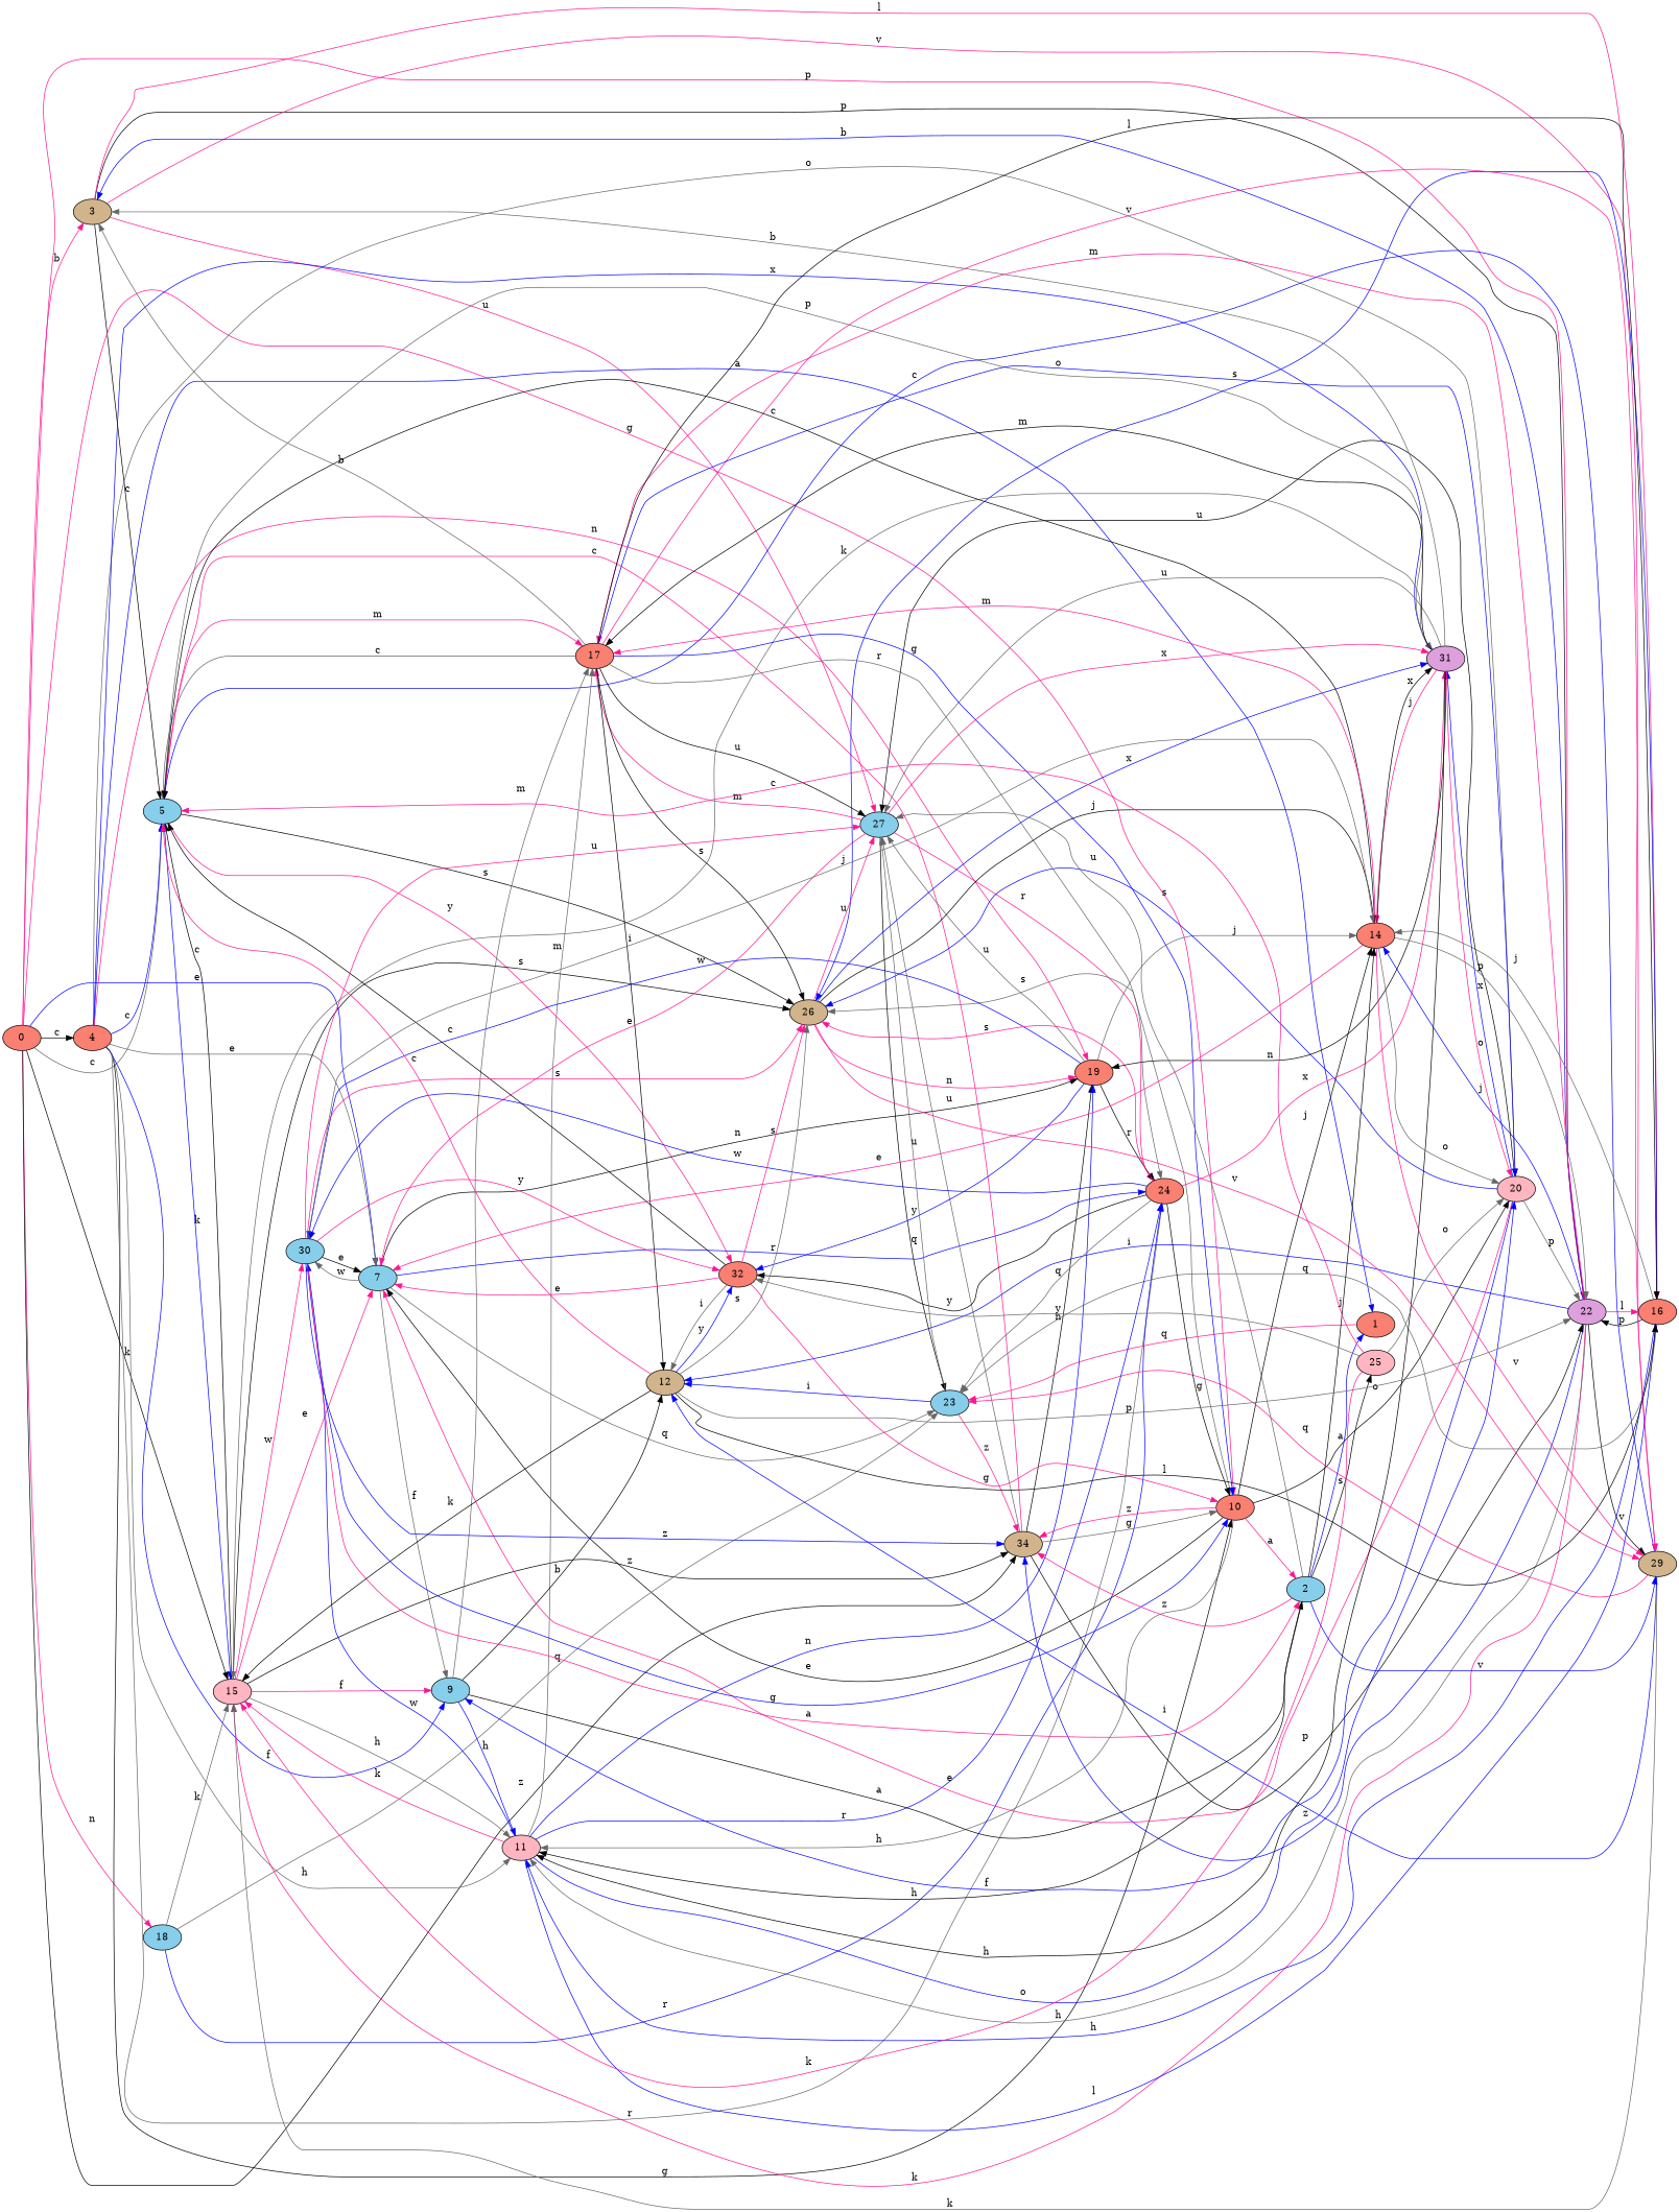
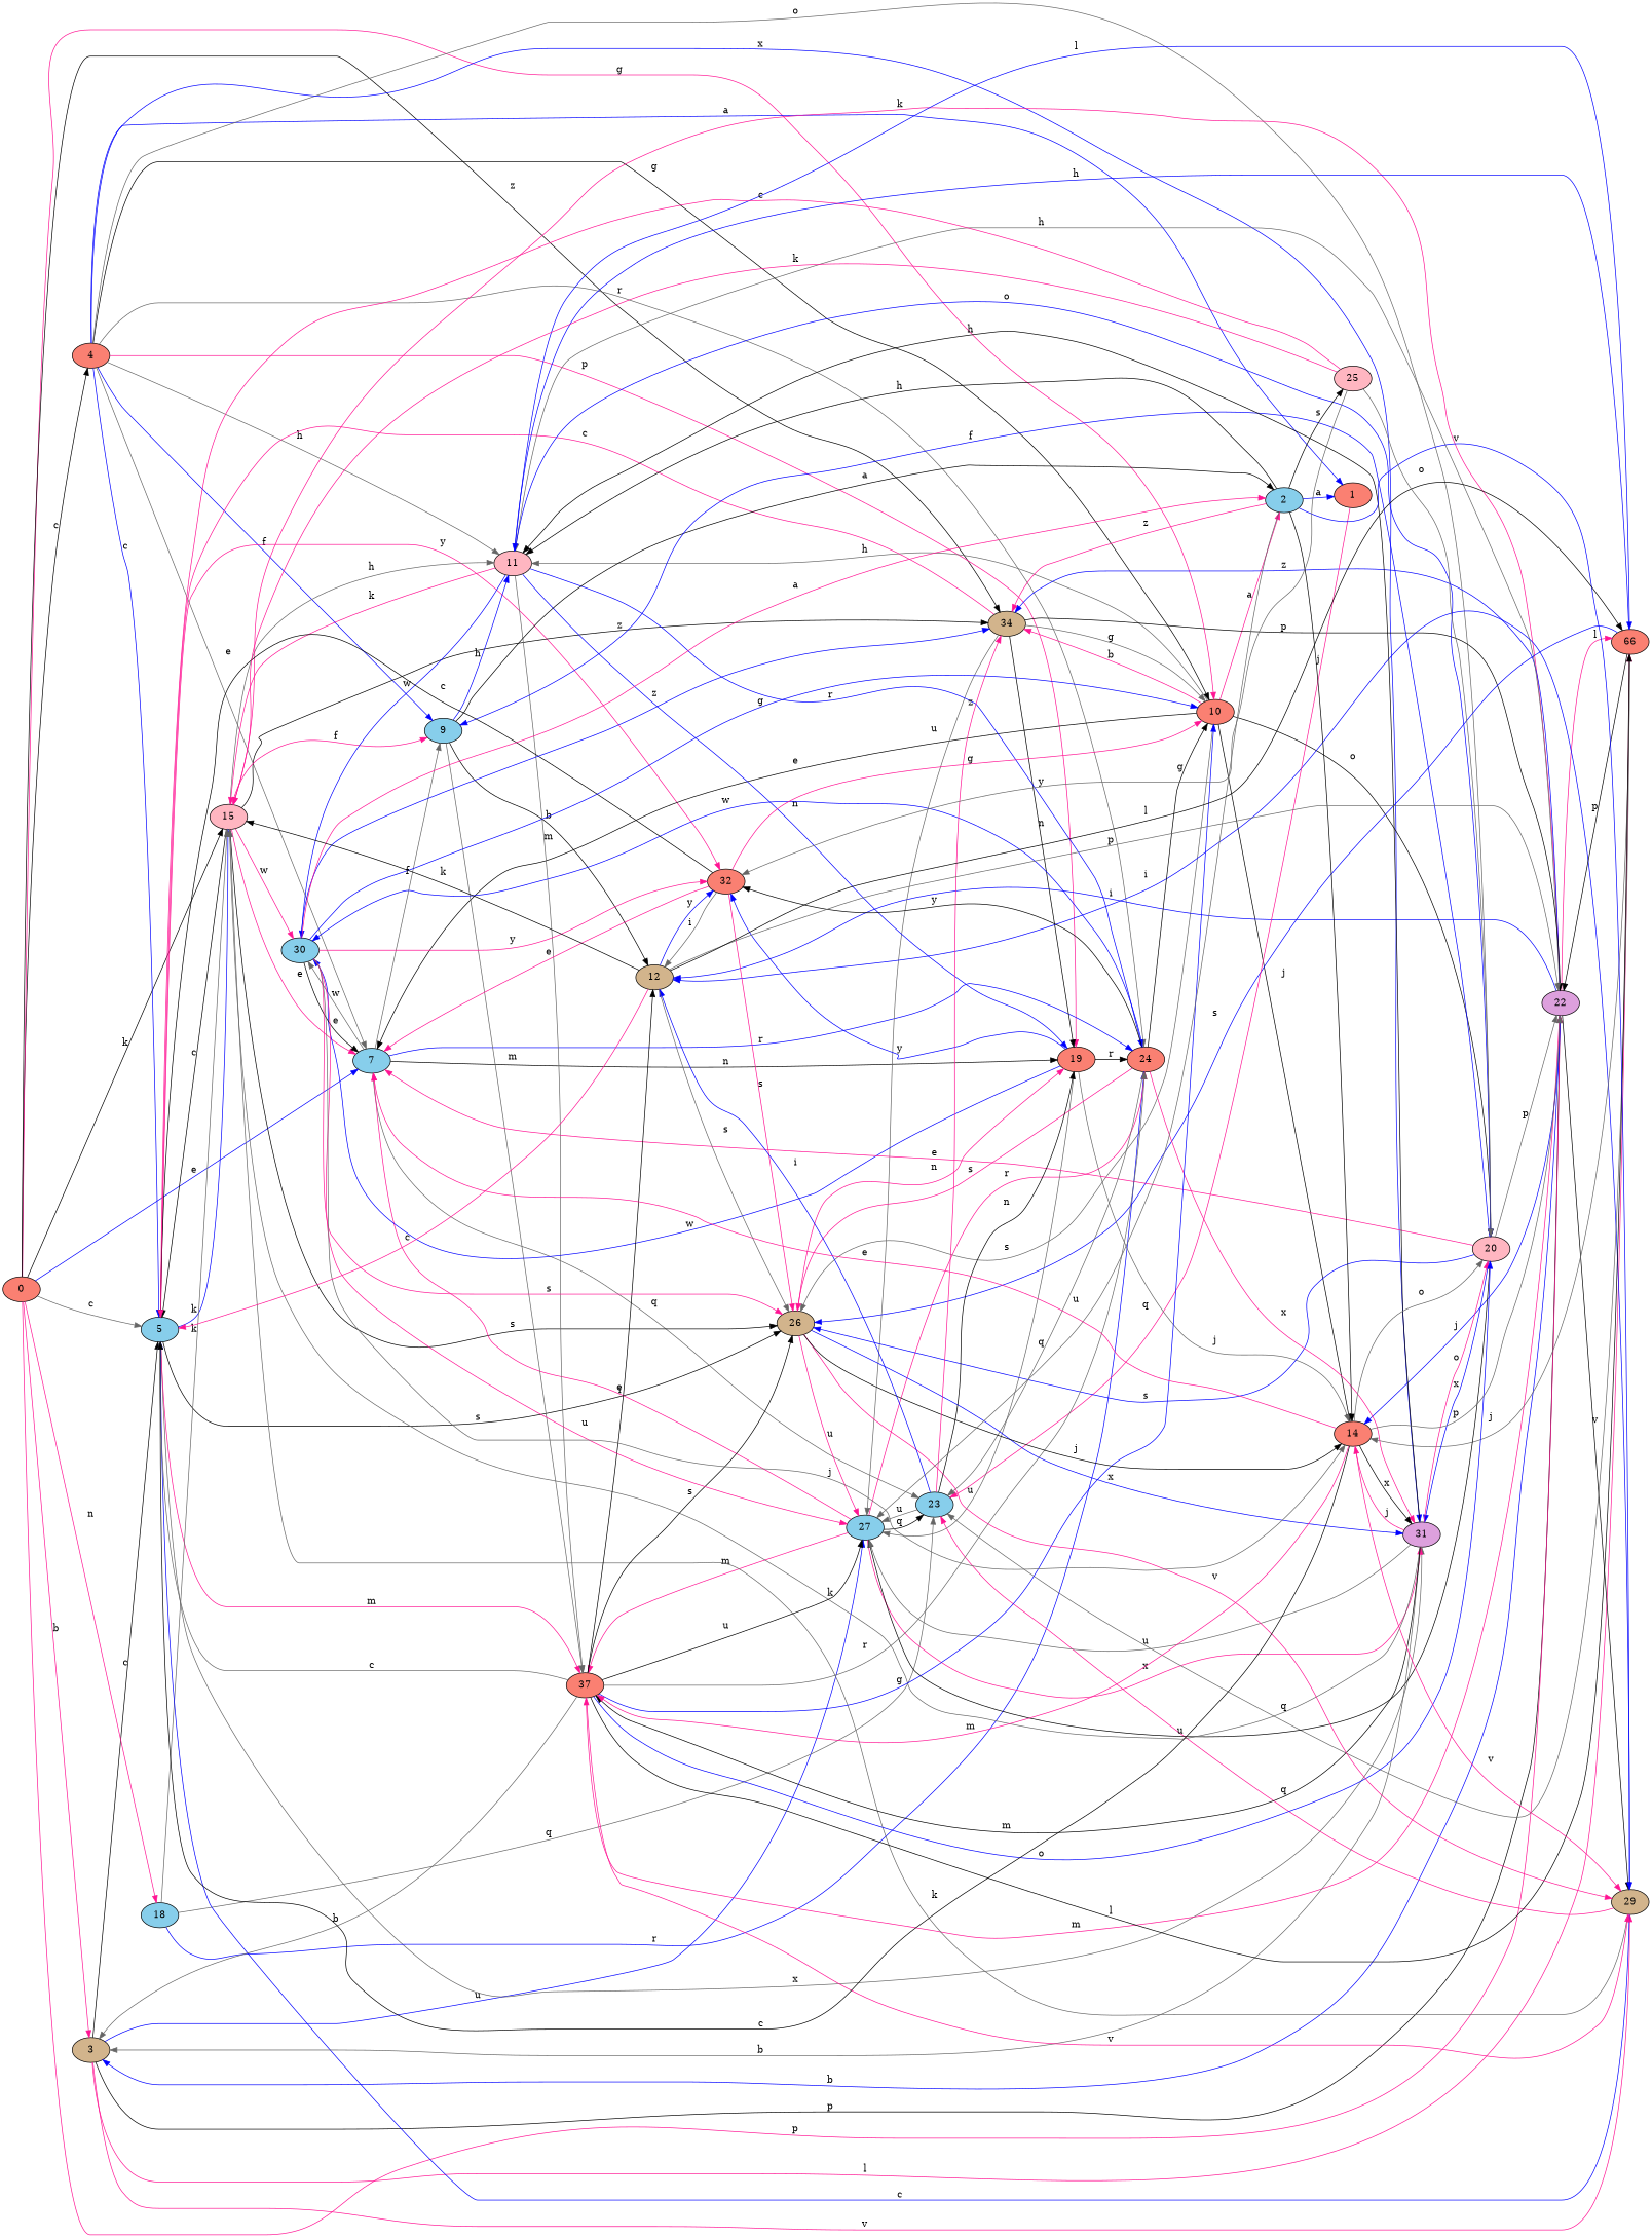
  strict digraph {
    rankdir=LR
    node [fillcolor=salmon style=filled]
    edge [color=deeppink]
    3 [fillcolor=tan]
    0
    4
    5 [fillcolor=skyblue]
    7 [fillcolor=skyblue]
    10
    15 [fillcolor=lightpink]
    18 [fillcolor=skyblue]
    22 [fillcolor=plum]
    34 [fillcolor=tan]
    27 [fillcolor=skyblue]
    29 [fillcolor=tan]
-   16
+   16 [label=66]
    1
    11 [fillcolor=lightpink]
    9 [fillcolor=skyblue]
    19
    20 [fillcolor=lightpink]
    24
    31 [fillcolor=plum]
-   17
+   17 [label=37]
    26 [fillcolor=tan]
    32
    23 [fillcolor=skyblue]
    30 [fillcolor=skyblue]
    2 [fillcolor=skyblue]
    14
    12 [fillcolor=tan]
    25 [fillcolor=lightpink]
    3 -> 5 [color=black label=c]
    3 -> 22 [color=black label=p]
-   3 -> 27 [label=u]
+   3 -> 27 [color=blue label=u]
    3 -> 29 [label=v]
    3 -> 16 [label=l]
    0 -> 3 [label=b]
    0 -> 4 [color=black label=c]
    0 -> 5 [color=gray40 label=c]
    0 -> 7 [color=blue label=e]
    0 -> 10 [label=g]
    0 -> 15 [color=black label=k]
    0 -> 18 [label=n]
    0 -> 22 [label=p]
    0 -> 34 [color=black label=z]
    4 -> 5 [color=blue label=c]
    4 -> 7 [color=gray40 label=e]
    4 -> 10 [color=black label=g]
    4 -> 1 [color=blue label=a]
    4 -> 11 [color=gray40 label=h]
    4 -> 9 [color=blue label=f]
-   4 -> 19 [label=n]
+   4 -> 19 [label=p]
    4 -> 20 [color=gray40 label=o]
    4 -> 24 [color=gray40 label=r]
    4 -> 31 [color=blue label=x]
    5 -> 15 [color=blue label=k]
-   5 -> 31 [color=gray40 label=p]
+   5 -> 31 [color=gray40 label=x]
    5 -> 17 [label=m]
    5 -> 26 [color=black label=s]
    5 -> 32 [label=y]
    7 -> 9 [color=gray40 label=f]
    7 -> 19 [color=black label=n]
    7 -> 24 [color=blue label=r]
    7 -> 23 [color=gray40 label=q]
    7 -> 30 [color=gray40 label=w]
    10 -> 7 [color=black label=e]
-   10 -> 34 [label=z]
+   10 -> 34 [label=b]
    10 -> 11 [color=gray40 label=h]
    10 -> 20 [color=black label=o]
    10 -> 26 [color=gray40 label=s]
    10 -> 2 [label=a]
    10 -> 14 [color=black label=j]
    15 -> 5 [color=black label=c]
    15 -> 7 [label=e]
    15 -> 34 [color=black label=z]
    15 -> 11 [color=gray40 label=h]
    15 -> 9 [label=f]
    15 -> 26 [color=black label=s]
    15 -> 30 [label=w]
    18 -> 15 [color=gray40 label=k]
    18 -> 24 [color=blue label=r]
    18 -> 23 [color=gray40 label=q]
    22 -> 3 [color=blue label=b]
    22 -> 15 [label=k]
    22 -> 34 [color=blue label=z]
    22 -> 29 [color=black label=v]
    22 -> 16 [label=l]
    22 -> 11 [color=gray40 label=h]
    22 -> 17 [label=m]
    22 -> 14 [color=blue label=j]
    22 -> 12 [color=blue label=i]
    34 -> 5 [label=c]
    34 -> 10 [color=gray40 label=g]
    34 -> 22 [color=black label=p]
    34 -> 27 [color=gray40 label=u]
    34 -> 19 [color=black label=n]
    27 -> 7 [label=e]
    27 -> 24 [label=r]
    27 -> 31 [label=x]
    27 -> 17 [label=m]
    27 -> 23 [color=black label=q]
    29 -> 5 [color=blue label=c]
    29 -> 15 [color=gray40 label=k]
    29 -> 23 [label=q]
    29 -> 12 [color=blue label=i]
    16 -> 22 [color=black label=p]
    16 -> 11 [color=blue label=h]
    16 -> 26 [color=blue label=s]
    16 -> 23 [color=gray40 label=q]
    16 -> 14 [color=gray40 label=j]
    1 -> 23 [label=q]
    11 -> 15 [label=k]
    11 -> 16 [color=blue label=l]
    11 -> 19 [color=blue label=n]
    11 -> 20 [color=blue label=o]
    11 -> 24 [color=blue label=r]
    11 -> 17 [color=gray40 label=m]
    11 -> 30 [color=blue label=w]
    9 -> 11 [color=blue label=h]
    9 -> 17 [color=gray40 label=m]
    9 -> 2 [color=black label=a]
    9 -> 12 [color=black label=b]
    19 -> 27 [color=gray40 label=u]
    19 -> 24 [color=black label=r]
    19 -> 32 [color=blue label=y]
    19 -> 30 [color=blue label=w]
    19 -> 14 [color=gray40 label=j]
    20 -> 7 [label=e]
    20 -> 22 [color=gray40 label=p]
    20 -> 27 [color=black label=u]
    20 -> 9 [color=blue label=f]
    20 -> 31 [color=blue label=x]
    20 -> 26 [color=blue label=s]
    24 -> 10 [color=black label=g]
    24 -> 31 [label=x]
    24 -> 26 [label=s]
    24 -> 32 [color=black label=y]
    24 -> 23 [color=gray40 label=q]
    24 -> 30 [color=blue label=w]
    31 -> 3 [color=gray40 label=b]
    31 -> 15 [color=gray40 label=k]
    31 -> 27 [color=gray40 label=u]
    31 -> 11 [color=black label=h]
    31 -> 20 [label=o]
    31 -> 17 [color=black label=m]
    31 -> 14 [label=j]
    17 -> 3 [color=gray40 label=b]
    17 -> 5 [color=gray40 label=c]
    17 -> 10 [color=blue label=g]
    17 -> 27 [color=black label=u]
    17 -> 29 [label=v]
    17 -> 16 [color=black label=l]
    17 -> 20 [color=blue label=o]
    17 -> 24 [color=gray40 label=r]
    17 -> 26 [color=black label=s]
    17 -> 12 [color=black label=i]
    26 -> 27 [label=u]
    26 -> 29 [label=v]
    26 -> 19 [label=n]
    26 -> 31 [color=blue label=x]
    26 -> 14 [color=black label=j]
    32 -> 5 [color=black label=c]
    32 -> 7 [label=e]
    32 -> 10 [label=g]
    32 -> 26 [label=s]
    32 -> 12 [color=gray40 label=i]
    23 -> 34 [label=z]
    23 -> 27 [color=gray40 label=u]
-   31 -> 19 [color=black label=n]
+   23 -> 19 [color=black label=n]
    23 -> 12 [color=blue label=i]
    30 -> 7 [color=black label=e]
    30 -> 10 [color=blue label=g]
    30 -> 34 [color=blue label=z]
    30 -> 27 [label=u]
    30 -> 26 [label=s]
    30 -> 32 [label=y]
    30 -> 2 [label=a]
    30 -> 14 [color=gray40 label=j]
    2 -> 34 [label=z]
    2 -> 27 [color=gray40 label=u]
    2 -> 29 [color=blue label=v]
    2 -> 1 [color=blue label=a]
    2 -> 11 [color=black label=h]
    2 -> 14 [color=black label=j]
    2 -> 25 [color=black label=s]
    14 -> 5 [color=black label=c]
    14 -> 7 [label=e]
    14 -> 22 [color=gray40 label=p]
    14 -> 29 [label=v]
    14 -> 20 [color=gray40 label=o]
    14 -> 31 [color=black label=x]
    14 -> 17 [label=m]
    12 -> 5 [label=c]
    12 -> 15 [color=black label=k]
    12 -> 22 [color=gray40 label=p]
    12 -> 16 [color=black label=l]
    12 -> 26 [color=gray40 label=s]
    12 -> 32 [color=blue label=y]
    25 -> 5 [label=c]
    25 -> 15 [label=k]
    25 -> 20 [color=gray40 label=o]
    25 -> 32 [color=gray40 label=y]
  }
